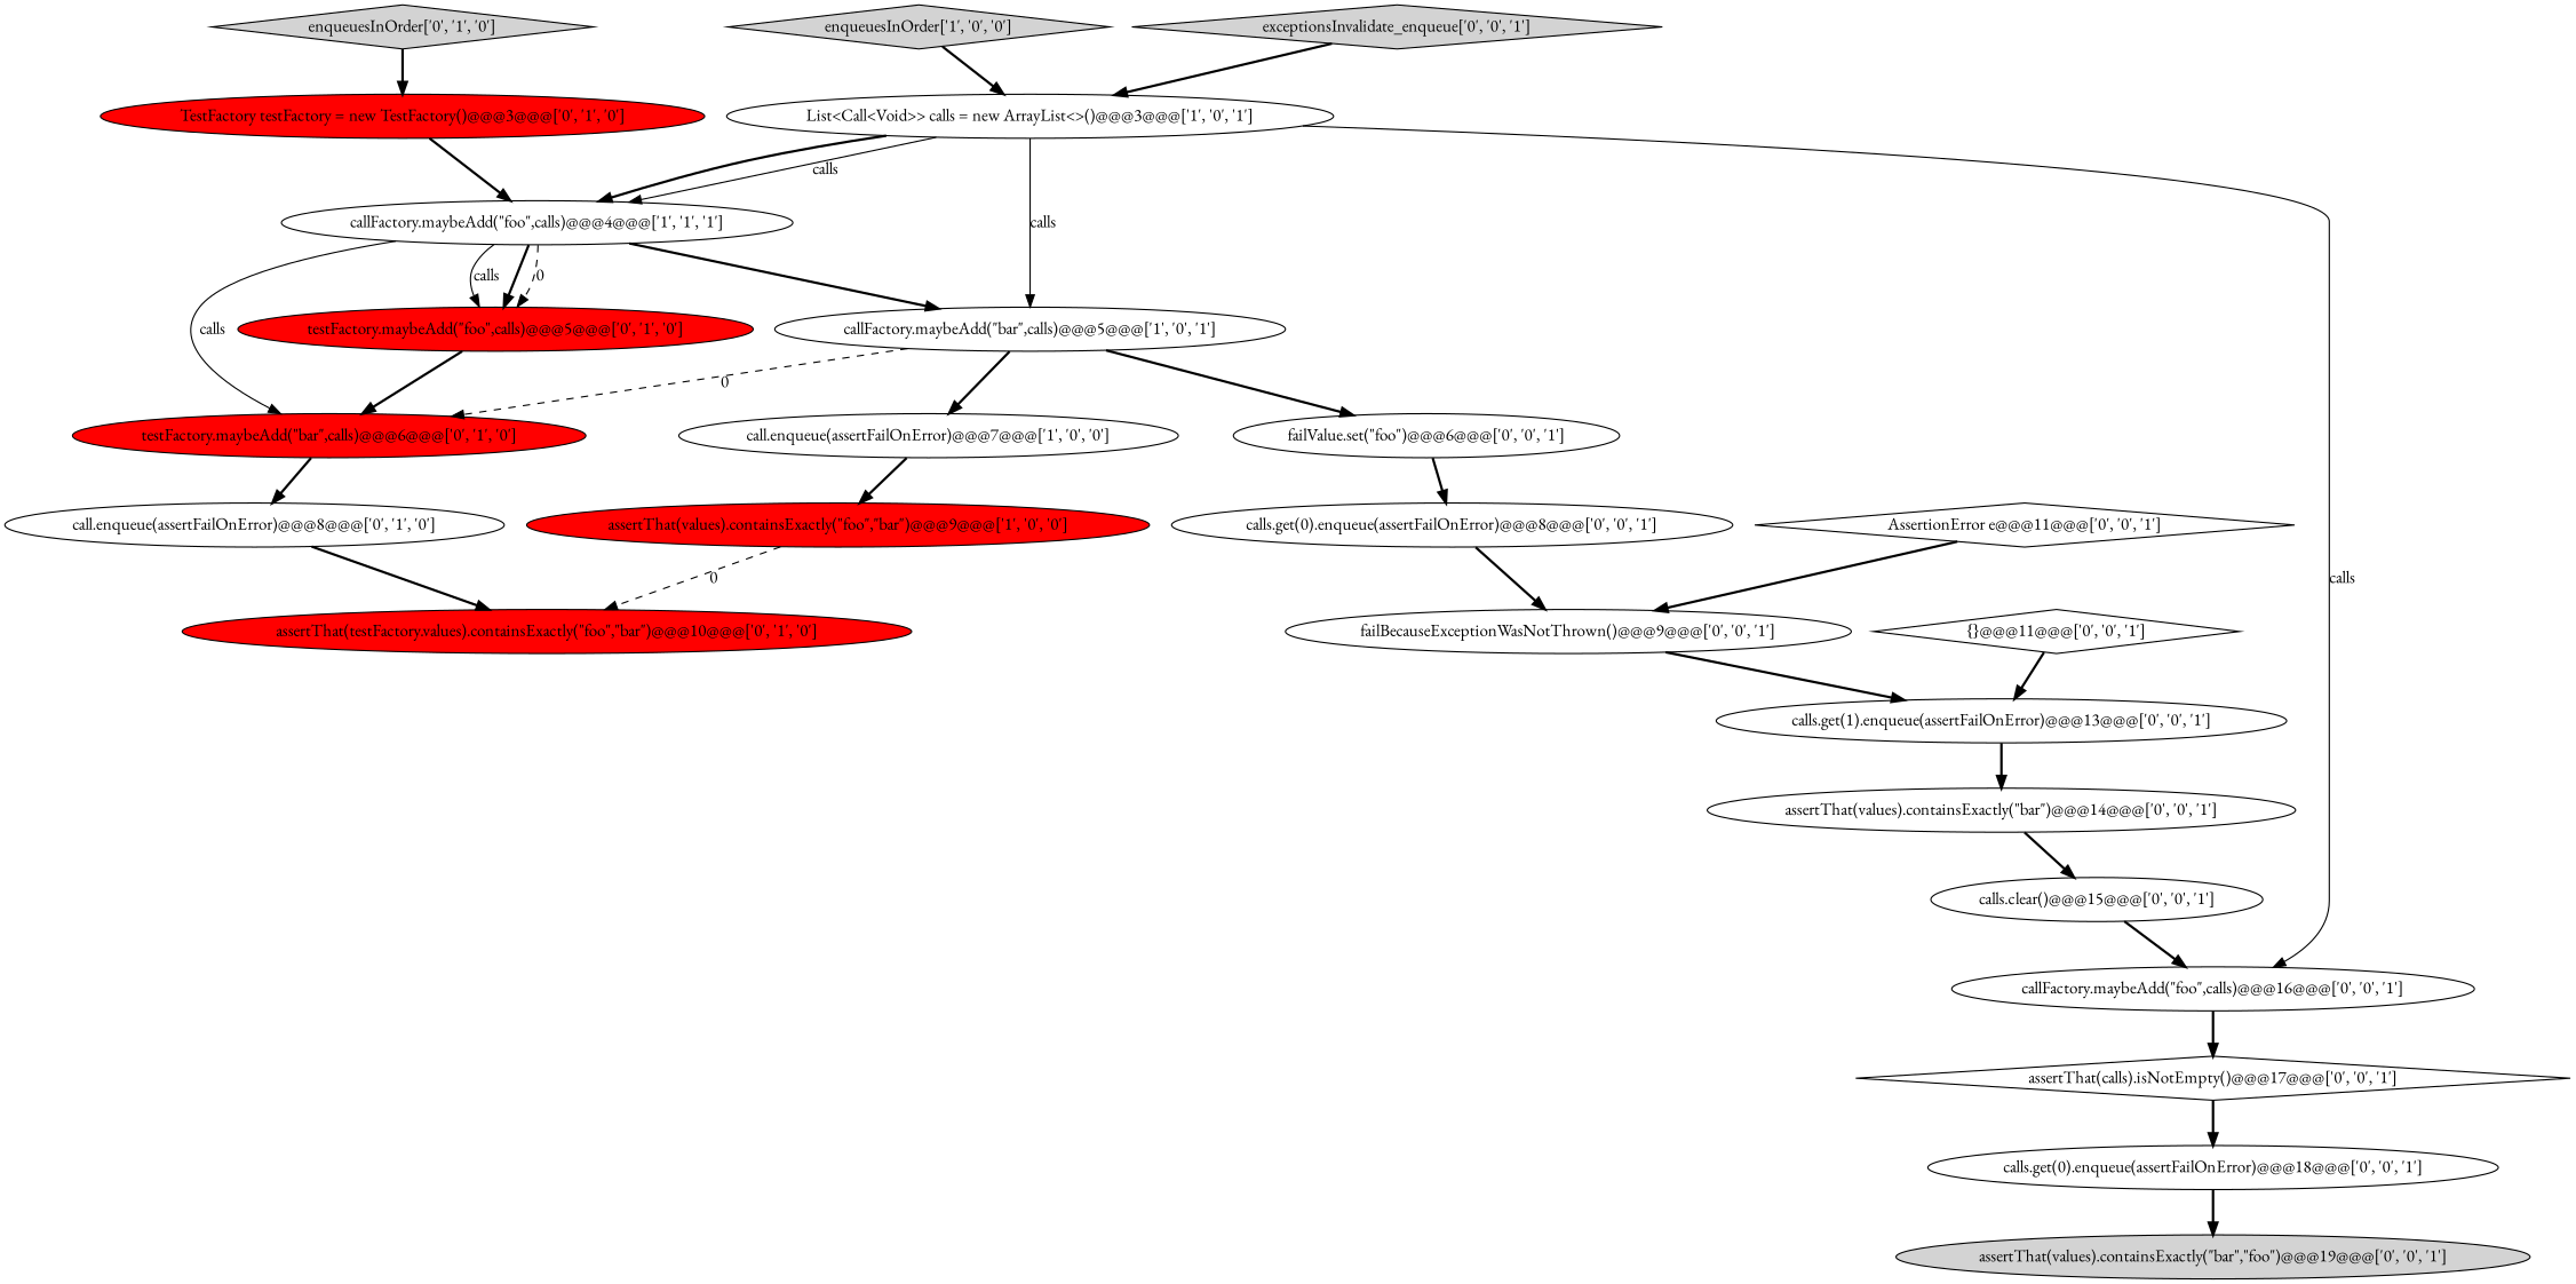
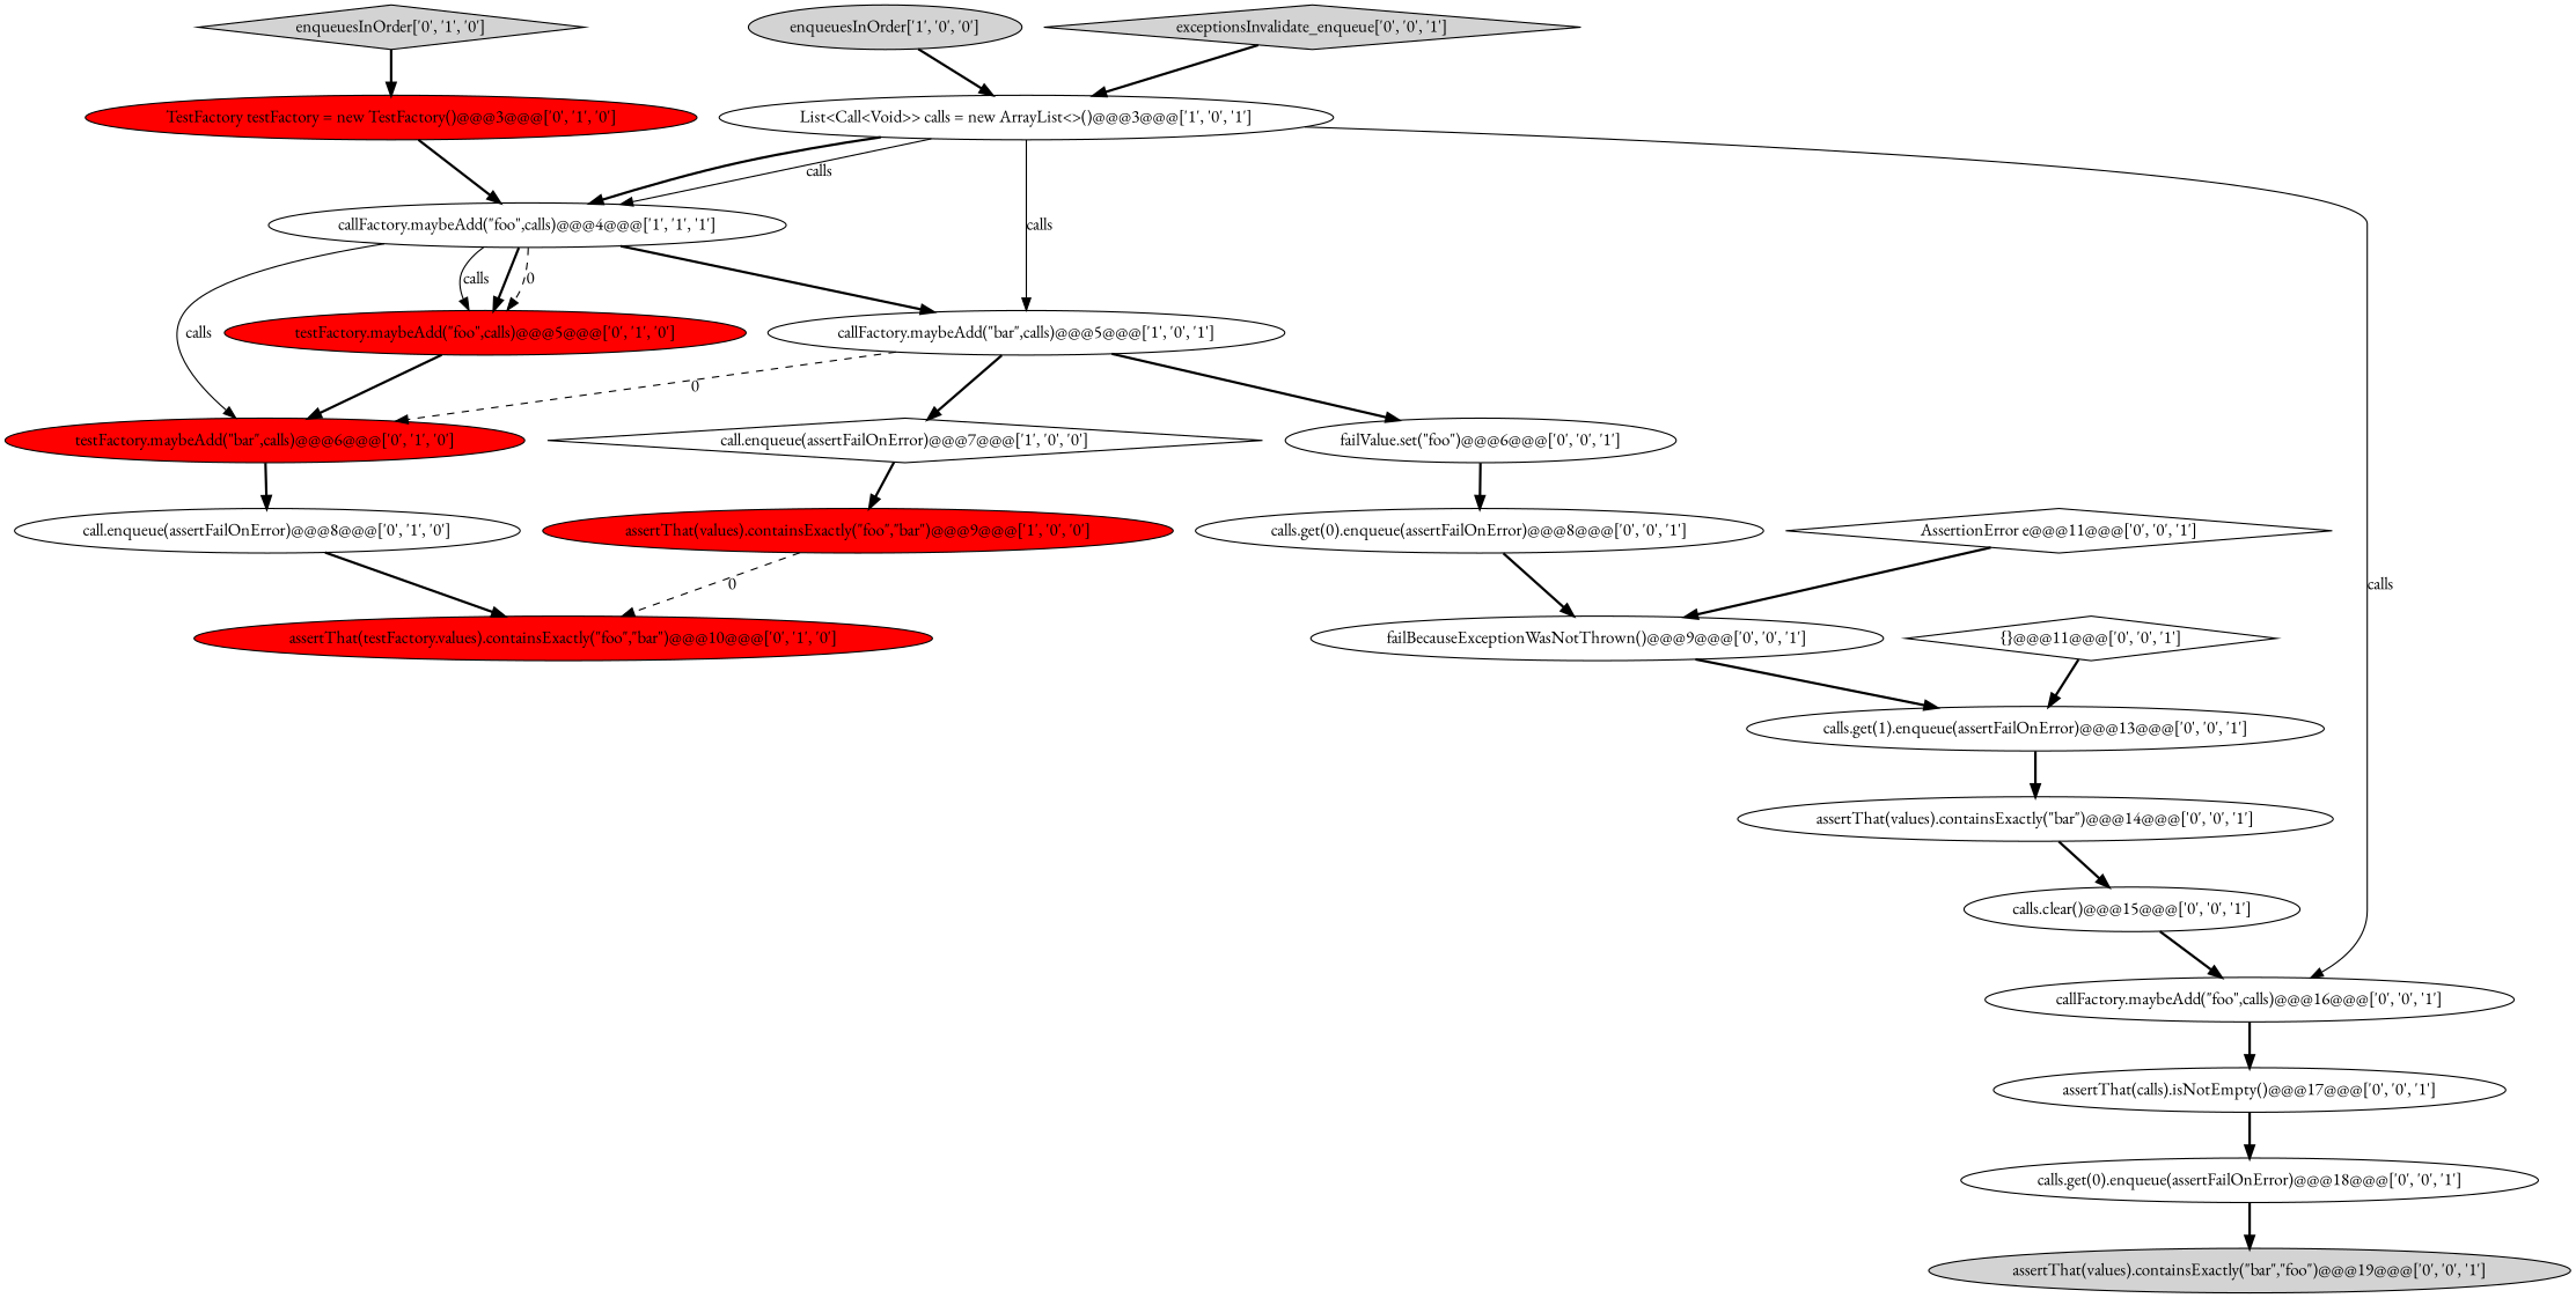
  digraph {
    fontname="EB Garamond"
    node [fillcolor=white fontname="EB Garamond" shape=ellipse style=filled]
    edge [fontname="EB Garamond" style=bold]
    n1 [label="callFactory.maybeAdd(\"foo\",calls)@@@4@@@['1', '1', '1']"]
    n2 [fillcolor=red label="testFactory.maybeAdd(\"bar\",calls)@@@6@@@['0', '1', '0']"]
    n3 [label="callFactory.maybeAdd(\"bar\",calls)@@@5@@@['1', '0', '1']"]
    n4 [fillcolor=red label="testFactory.maybeAdd(\"foo\",calls)@@@5@@@['0', '1', '0']"]
    n5 [label="call.enqueue(assertFailOnError)@@@8@@@['0', '1', '0']"]
-   n6 [label="call.enqueue(assertFailOnError)@@@7@@@['1', '0', '0']"]
+   n6 [label="call.enqueue(assertFailOnError)@@@7@@@['1', '0', '0']" shape=diamond]
    n7 [label="failValue.set(\"foo\")@@@6@@@['0', '0', '1']"]
    n8 [fillcolor=red label="assertThat(values).containsExactly(\"foo\",\"bar\")@@@9@@@['1', '0', '0']"]
    n9 [fillcolor=red label="assertThat(testFactory.values).containsExactly(\"foo\",\"bar\")@@@10@@@['0', '1', '0']"]
    n10 [label="calls.get(0).enqueue(assertFailOnError)@@@8@@@['0', '0', '1']"]
    n11 [label="failBecauseExceptionWasNotThrown()@@@9@@@['0', '0', '1']"]
    n12 [label="calls.get(1).enqueue(assertFailOnError)@@@13@@@['0', '0', '1']"]
    n13 [fillcolor=red label="TestFactory testFactory = new TestFactory()@@@3@@@['0', '1', '0']"]
    n14 [label="calls.clear()@@@15@@@['0', '0', '1']"]
    n15 [label="callFactory.maybeAdd(\"foo\",calls)@@@16@@@['0', '0', '1']"]
-   n16 [label="assertThat(calls).isNotEmpty()@@@17@@@['0', '0', '1']" shape=diamond]
+   n16 [label="assertThat(calls).isNotEmpty()@@@17@@@['0', '0', '1']"]
    n17 [label="calls.get(0).enqueue(assertFailOnError)@@@18@@@['0', '0', '1']"]
    n18 [fillcolor=lightgray label="assertThat(values).containsExactly(\"bar\",\"foo\")@@@19@@@['0', '0', '1']"]
-   n19 [fillcolor=lightgray label="enqueuesInOrder['1', '0', '0']" shape=diamond]
+   n19 [fillcolor=lightgray label="enqueuesInOrder['1', '0', '0']"]
    n20 [label="List<Call<Void>> calls = new ArrayList<>()@@@3@@@['1', '0', '1']"]
    n21 [fillcolor=lightgray label="exceptionsInvalidate_enqueue['0', '0', '1']" shape=diamond]
    n22 [label="assertThat(values).containsExactly(\"bar\")@@@14@@@['0', '0', '1']"]
    n23 [label="{}@@@11@@@['0', '0', '1']" shape=diamond]
    n24 [label="AssertionError e@@@11@@@['0', '0', '1']" shape=diamond]
    n25 [fillcolor=lightgray label="enqueuesInOrder['0', '1', '0']" shape=diamond]
    n1 -> n2 [label=calls style=solid]
    n1 -> n3
    n1 -> n4 [label=calls style=solid]
    n1 -> n4
    n1 -> n4 [label=0 style=dashed]
    n2 -> n5
    n3 -> n2 [label=0 style=dashed]
    n3 -> n6
    n3 -> n7
    n4 -> n2
    n5 -> n9
    n6 -> n8
    n7 -> n10
    n8 -> n9 [label=0 style=dashed]
    n10 -> n11
    n11 -> n12
    n12 -> n22
    n13 -> n1
    n14 -> n15
    n15 -> n16
    n16 -> n17
    n17 -> n18
    n19 -> n20
    n20 -> n1 [label=calls style=solid]
    n20 -> n1
    n20 -> n3 [label=calls style=solid]
    n20 -> n15 [label=calls style=solid]
    n21 -> n20
    n22 -> n14
    n23 -> n12
    n24 -> n11
    n25 -> n13
  }
